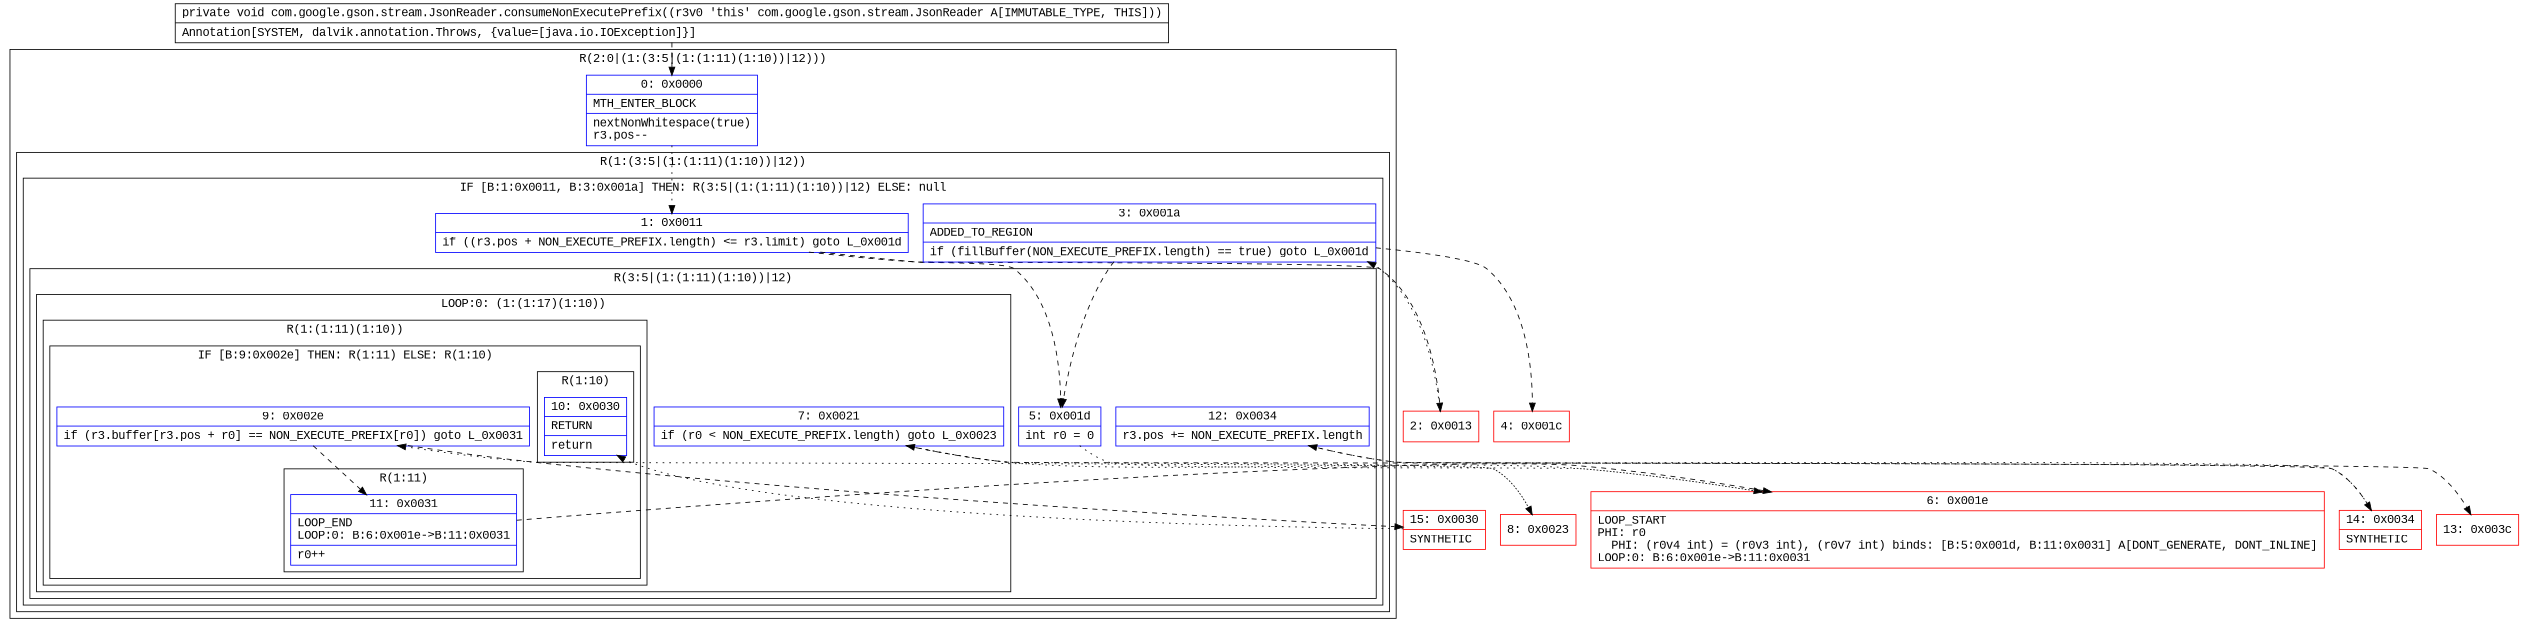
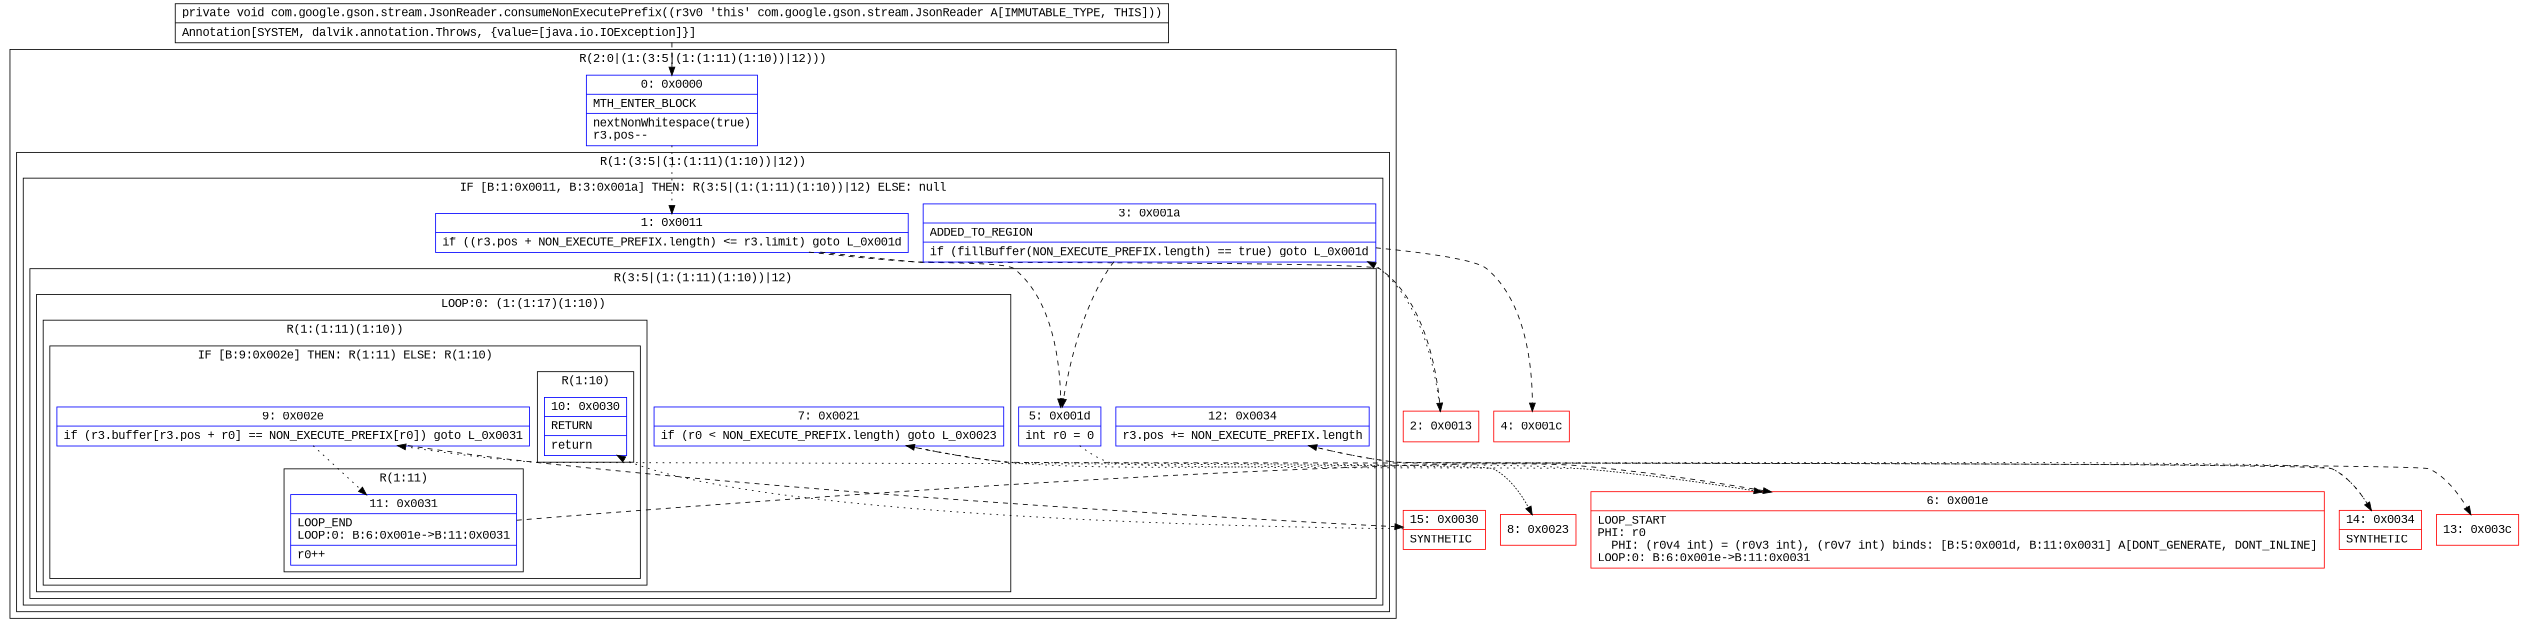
  digraph {
    fontname="Liberation Mono"
    node [color=blue fontname="Liberation Mono" shape=record]
    edge [fontname="Liberation Mono" style=dashed]
    n1 [label="{11\:\ 0x0031|LOOP_END\lLOOP:0: B:6:0x001e\-\>B:11:0x0031\l|r0++\l}"]
    n2 [label="{10\:\ 0x0030|RETURN\l|return\l}"]
    n3 [label="{9\:\ 0x002e|if (r3.buffer[r3.pos + r0] == NON_EXECUTE_PREFIX[r0]) goto L_0x0031\l}"]
    n4 [label="{7\:\ 0x0021|if (r0 \< NON_EXECUTE_PREFIX.length) goto L_0x0023\l}"]
    n5 [label="{5\:\ 0x001d|int r0 = 0\l}"]
    n6 [label="{12\:\ 0x0034|r3.pos += NON_EXECUTE_PREFIX.length\l}"]
    n7 [label="{1\:\ 0x0011|if ((r3.pos + NON_EXECUTE_PREFIX.length) \<= r3.limit) goto L_0x001d\l}"]
    n8 [label="{3\:\ 0x001a|ADDED_TO_REGION\l|if (fillBuffer(NON_EXECUTE_PREFIX.length) == true) goto L_0x001d\l}"]
    n9 [label="{0\:\ 0x0000|MTH_ENTER_BLOCK\l|nextNonWhitespace(true)\lr3.pos\-\-\l}"]
    n10 [color=red label="{6\:\ 0x001e|LOOP_START\lPHI: r0 \l  PHI: (r0v4 int) = (r0v3 int), (r0v7 int) binds: [B:5:0x001d, B:11:0x0031] A[DONT_GENERATE, DONT_INLINE]\lLOOP:0: B:6:0x001e\-\>B:11:0x0031\l}"]
    n11 [color=red label="{15\:\ 0x0030|SYNTHETIC\l}"]
    n12 [color=red label="{8\:\ 0x0023}"]
    n13 [color=red label="{14\:\ 0x0034|SYNTHETIC\l}"]
    n14 [color=red label="{13\:\ 0x003c}"]
    n15 [color=red label="{2\:\ 0x0013}"]
    n16 [color=red label="{4\:\ 0x001c}"]
    n17 [label="{private void com.google.gson.stream.JsonReader.consumeNonExecutePrefix((r3v0 'this' com.google.gson.stream.JsonReader A[IMMUTABLE_TYPE, THIS]))  | Annotation[SYSTEM, dalvik.annotation.Throws, \{value=[java.io.IOException]\}]\l}" color=""]
    subgraph cluster_1 {
      label="R(2:0|(1:(3:5|(1:(1:11)(1:10))|12)))"
      n9
      subgraph cluster_2 {
        label="R(1:(3:5|(1:(1:11)(1:10))|12))"
        subgraph cluster_3 {
          label="IF [B:1:0x0011, B:3:0x001a] THEN: R(3:5|(1:(1:11)(1:10))|12) ELSE: null"
          n7
          n8
          subgraph cluster_4 {
            label="R(3:5|(1:(1:11)(1:10))|12)"
            n5
            n6
            subgraph cluster_5 {
              label="LOOP:0: (1:(1:17)(1:10))"
              n4
              subgraph cluster_6 {
                label="R(1:(1:11)(1:10))"
                subgraph cluster_7 {
                  label="IF [B:9:0x002e] THEN: R(1:11) ELSE: R(1:10)"
                  n3
                  subgraph cluster_8 {
                    label="R(1:11)"
                    n1
                  }
                  subgraph cluster_9 {
                    label="R(1:10)"
                    n2
                  }
                }
              }
            }
          }
        }
      }
    }
    n1 -> n10
-   n3 -> n1
+   n3 -> n1 [style=dotted]
    n3 -> n11
    n4 -> n12 [style=dotted]
    n4 -> n13
    n5 -> n10 [style=dotted]
    n6 -> n14
    n7 -> n5
    n7 -> n15
    n8 -> n5
    n8 -> n16
    n9 -> n7 [style=dotted]
    n10 -> n4 [style=dotted]
    n11 -> n2 [style=dotted]
    n12 -> n3 [style=dotted]
    n13 -> n6 [style=dotted]
    n15 -> n8 [style=dotted]
    n17 -> n9
  }
